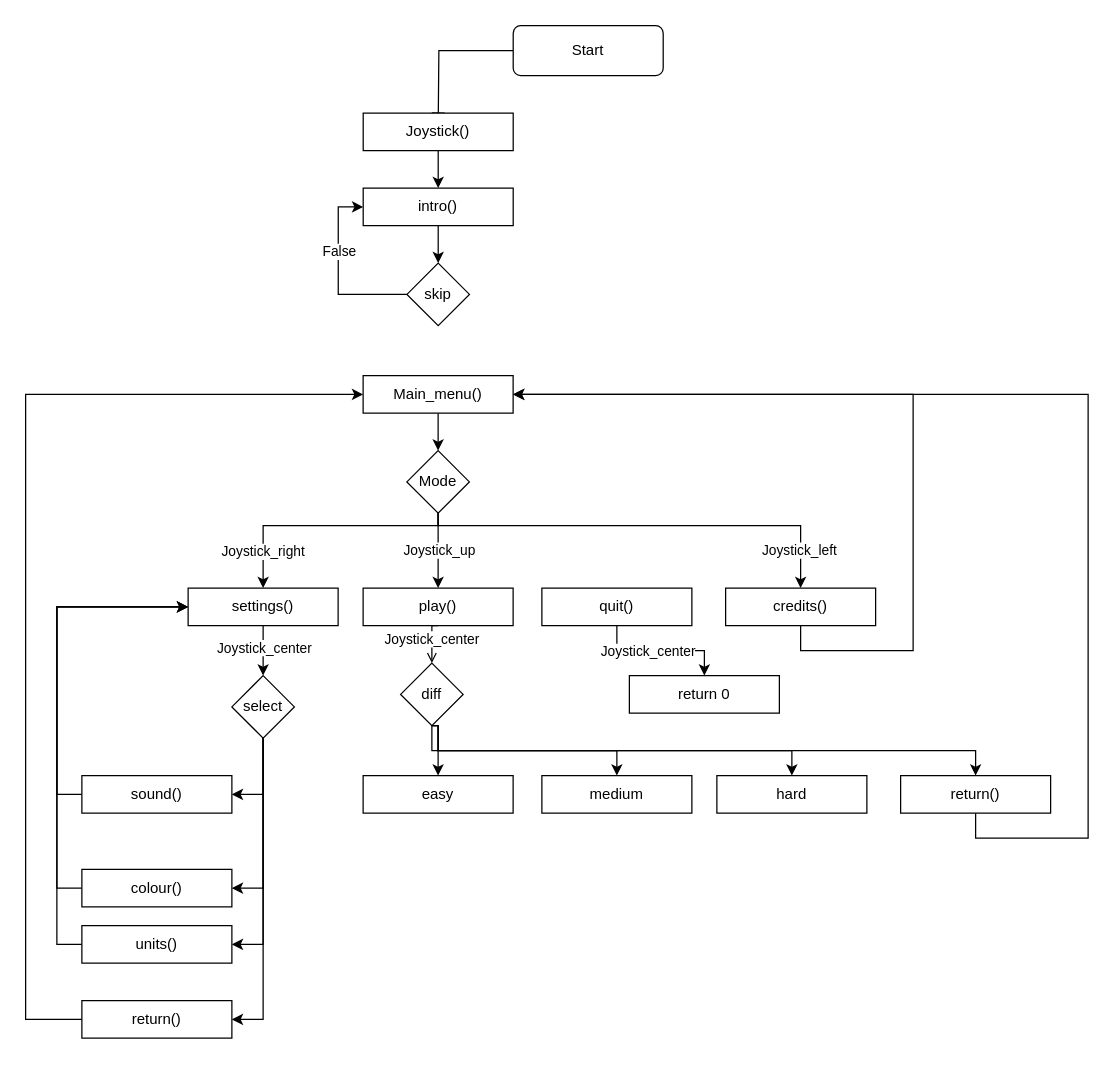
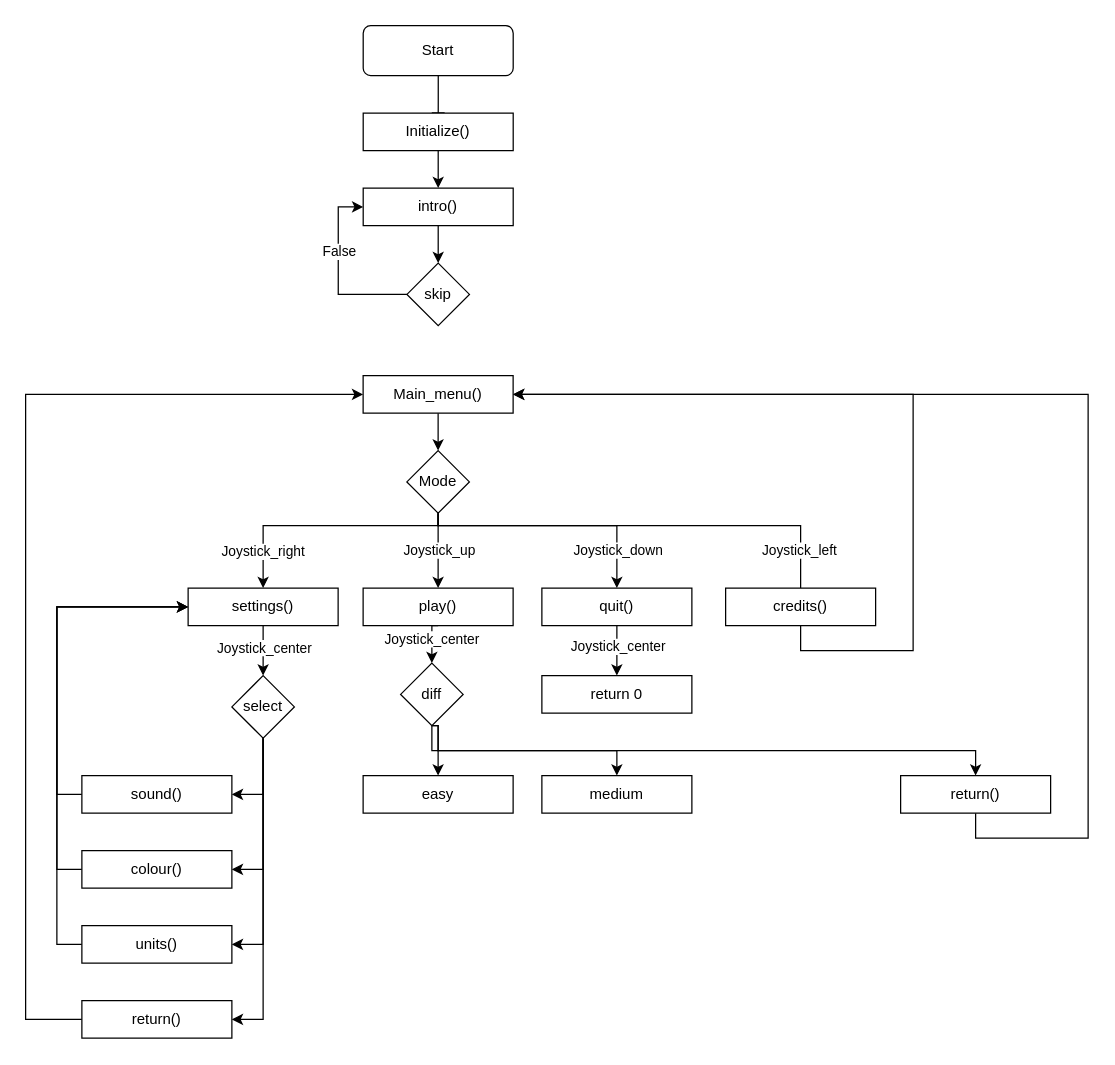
  <mxCell id="0" />
  <mxCell id="1" parent="0" />
  <mxCell id="2" value="" style="rounded=0;html=1;jettySize=auto;orthogonalLoop=1;fontSize=11;endArrow=block;endFill=0;endSize=8;strokeWidth=1;shadow=0;labelBackgroundColor=none;edgeStyle=orthogonalEdgeStyle;" parent="1" source="3" edge="1"><mxGeometry relative="1" as="geometry"><mxPoint x="350.06" y="100" as="targetPoint" /></mxGeometry></mxCell>
- <mxCell id="3" value="Start" style="rounded=1;whiteSpace=wrap;html=1;fontSize=12;glass=0;strokeWidth=1;shadow=0;" parent="1" vertex="1"><mxGeometry x="410.06" y="20" width="120" height="40" as="geometry" /></mxCell>
+ <mxCell id="3" value="Start" style="rounded=1;whiteSpace=wrap;html=1;fontSize=12;glass=0;strokeWidth=1;shadow=0;" parent="1" vertex="1"><mxGeometry x="290.06" y="20" width="120" height="40" as="geometry" /></mxCell>
  <mxCell id="4" style="edgeStyle=orthogonalEdgeStyle;rounded=0;orthogonalLoop=1;jettySize=auto;html=1;exitX=0.5;exitY=1;exitDx=0;exitDy=0;entryX=0.5;entryY=0;entryDx=0;entryDy=0;" edge="1" parent="1" source="5" target="7"><mxGeometry relative="1" as="geometry" /></mxCell>
- <mxCell id="5" value="Joystick()" style="rounded=0;whiteSpace=wrap;html=1;" vertex="1" parent="1"><mxGeometry x="290.06" y="90" width="120" height="30" as="geometry" /></mxCell>
+ <mxCell id="5" value="Initialize()" style="rounded=0;whiteSpace=wrap;html=1;" vertex="1" parent="1"><mxGeometry x="290.06" y="90" width="120" height="30" as="geometry" /></mxCell>
  <mxCell id="6" style="edgeStyle=orthogonalEdgeStyle;rounded=0;orthogonalLoop=1;jettySize=auto;html=1;exitX=0.5;exitY=1;exitDx=0;exitDy=0;entryX=0.5;entryY=0;entryDx=0;entryDy=0;" edge="1" parent="1" source="7" target="10"><mxGeometry relative="1" as="geometry" /></mxCell>
  <mxCell id="7" value="intro()" style="rounded=0;whiteSpace=wrap;html=1;" vertex="1" parent="1"><mxGeometry x="290.06" y="150" width="120" height="30" as="geometry" /></mxCell>
  <mxCell id="8" style="edgeStyle=orthogonalEdgeStyle;rounded=0;orthogonalLoop=1;jettySize=auto;html=1;exitX=0;exitY=0.5;exitDx=0;exitDy=0;entryX=0;entryY=0.5;entryDx=0;entryDy=0;" edge="1" parent="1" source="10" target="7"><mxGeometry relative="1" as="geometry" /></mxCell>
  <mxCell id="9" value="False" style="edgeLabel;html=1;align=center;verticalAlign=middle;resizable=0;points=[];" vertex="1" connectable="0" parent="8"><mxGeometry x="-0.241" y="-24" relative="1" as="geometry"><mxPoint x="-23.94" y="-34.82" as="offset" /></mxGeometry></mxCell>
  <mxCell id="10" value="skip" style="rhombus;whiteSpace=wrap;html=1;" vertex="1" parent="1"><mxGeometry x="325.06" y="210" width="50" height="50" as="geometry" /></mxCell>
  <mxCell id="11" style="edgeStyle=orthogonalEdgeStyle;rounded=0;orthogonalLoop=1;jettySize=auto;html=1;exitX=0.5;exitY=1;exitDx=0;exitDy=0;entryX=0.5;entryY=0;entryDx=0;entryDy=0;" edge="1" parent="1" source="12" target="21"><mxGeometry relative="1" as="geometry" /></mxCell>
  <mxCell id="12" value="Main_menu()" style="rounded=0;whiteSpace=wrap;html=1;" vertex="1" parent="1"><mxGeometry x="290" y="300" width="120" height="30" as="geometry" /></mxCell>
  <mxCell id="13" style="edgeStyle=orthogonalEdgeStyle;rounded=0;orthogonalLoop=1;jettySize=auto;html=1;exitX=0.5;exitY=1;exitDx=0;exitDy=0;entryX=0.5;entryY=0;entryDx=0;entryDy=0;" edge="1" parent="1" source="21" target="29"><mxGeometry relative="1" as="geometry"><Array as="points"><mxPoint x="350" y="420" /><mxPoint x="210" y="420" /></Array></mxGeometry></mxCell>
  <mxCell id="14" value="Joystick_right" style="edgeLabel;html=1;align=center;verticalAlign=middle;resizable=0;points=[];" vertex="1" connectable="0" parent="13"><mxGeometry x="0.566" relative="1" as="geometry"><mxPoint x="-0.03" y="13.45" as="offset" /></mxGeometry></mxCell>
  <mxCell id="15" style="edgeStyle=orthogonalEdgeStyle;rounded=0;orthogonalLoop=1;jettySize=auto;html=1;exitX=0.5;exitY=1;exitDx=0;exitDy=0;entryX=0.5;entryY=0;entryDx=0;entryDy=0;" edge="1" parent="1" source="21" target="24"><mxGeometry relative="1" as="geometry" /></mxCell>
  <mxCell id="16" value="Joystick_up" style="edgeLabel;html=1;align=center;verticalAlign=middle;resizable=0;points=[];" vertex="1" connectable="0" parent="15"><mxGeometry x="-0.134" relative="1" as="geometry"><mxPoint y="3.79" as="offset" /></mxGeometry></mxCell>
- <mxCell id="19" style="edgeStyle=orthogonalEdgeStyle;rounded=0;orthogonalLoop=1;jettySize=auto;html=1;exitX=0.5;exitY=1;exitDx=0;exitDy=0;entryX=0.5;entryY=0;entryDx=0;entryDy=0;" edge="1" parent="1" source="21" target="31"><mxGeometry relative="1" as="geometry"><Array as="points"><mxPoint x="350" y="420" /><mxPoint x="640" y="420" /></Array></mxGeometry></mxCell>
+ <mxCell id="17" style="edgeStyle=orthogonalEdgeStyle;rounded=0;orthogonalLoop=1;jettySize=auto;html=1;exitX=0.5;exitY=1;exitDx=0;exitDy=0;entryX=0.5;entryY=0;entryDx=0;entryDy=0;" edge="1" parent="1" source="21" target="44"><mxGeometry relative="1" as="geometry"><Array as="points"><mxPoint x="350" y="420" /><mxPoint x="493" y="420" /></Array></mxGeometry></mxCell>
+ <mxCell id="18" value="Joystick_down" style="edgeLabel;html=1;align=center;verticalAlign=middle;resizable=0;points=[];" vertex="1" connectable="0" parent="17"><mxGeometry x="0.694" y="1" relative="1" as="geometry"><mxPoint x="-1" as="offset" /></mxGeometry></mxCell>
+ <mxCell id="19" style="edgeStyle=orthogonalEdgeStyle;rounded=0;orthogonalLoop=1;jettySize=auto;html=1;exitX=0.5;exitY=1;exitDx=0;exitDy=0;entryX=0.5;entryY=0;entryDx=0;entryDy=0;endArrow=none;" edge="1" parent="1" source="21" target="31"><mxGeometry relative="1" as="geometry"><Array as="points"><mxPoint x="350" y="420" /><mxPoint x="640" y="420" /></Array></mxGeometry></mxCell>
  <mxCell id="20" value="Joystick_left" style="edgeLabel;html=1;align=center;verticalAlign=middle;resizable=0;points=[];" vertex="1" connectable="0" parent="19"><mxGeometry x="0.82" y="-2" relative="1" as="geometry"><mxPoint as="offset" /></mxGeometry></mxCell>
  <mxCell id="21" value="Mode" style="rhombus;whiteSpace=wrap;html=1;" vertex="1" parent="1"><mxGeometry x="325" y="360" width="50" height="50" as="geometry" /></mxCell>
- <mxCell id="22" style="edgeStyle=orthogonalEdgeStyle;rounded=0;orthogonalLoop=1;jettySize=auto;html=1;exitX=0.5;exitY=1;exitDx=0;exitDy=0;entryX=0.5;entryY=0;entryDx=0;entryDy=0;endArrow=open;" edge="1" parent="1" source="24" target="41"><mxGeometry relative="1" as="geometry" /></mxCell>
+ <mxCell id="22" style="edgeStyle=orthogonalEdgeStyle;rounded=0;orthogonalLoop=1;jettySize=auto;html=1;exitX=0.5;exitY=1;exitDx=0;exitDy=0;entryX=0.5;entryY=0;entryDx=0;entryDy=0;" edge="1" parent="1" source="24" target="41"><mxGeometry relative="1" as="geometry" /></mxCell>
  <mxCell id="23" value="Joystick_center" style="edgeLabel;html=1;align=center;verticalAlign=middle;resizable=0;points=[];" vertex="1" connectable="0" parent="22"><mxGeometry x="-0.148" y="-1" relative="1" as="geometry"><mxPoint as="offset" /></mxGeometry></mxCell>
  <mxCell id="24" value="play()" style="rounded=0;whiteSpace=wrap;html=1;" vertex="1" parent="1"><mxGeometry x="290" y="470" width="120" height="30" as="geometry" /></mxCell>
  <mxCell id="25" value="&lt;span style=&quot;color: rgba(0 , 0 , 0 , 0) ; font-family: monospace ; font-size: 0px&quot;&gt;%3CmxGraphModel%3E%3Croot%3E%3CmxCell%20id%3D%220%22%2F%3E%3CmxCell%20id%3D%221%22%20parent%3D%220%22%2F%3E%3CmxCell%20id%3D%222%22%20value%3D%22Main_menu()%22%20style%3D%22rounded%3D0%3BwhiteSpace%3Dwrap%3Bhtml%3D1%3B%22%20vertex%3D%221%22%20parent%3D%221%22%3E%3CmxGeometry%20x%3D%22160%22%20y%3D%22360%22%20width%3D%22120%22%20height%3D%2230%22%20as%3D%22geometry%22%2F%3E%3C%2FmxCell%3E%3C%2Froot%3E%3C%2FmxGraphModel%3E&lt;/span&gt;" style="text;html=1;align=center;verticalAlign=middle;resizable=0;points=[];autosize=1;" vertex="1" parent="1"><mxGeometry x="533" y="489" width="20" height="20" as="geometry" /></mxCell>
- <mxCell id="26" value="return 0" style="rounded=0;whiteSpace=wrap;html=1;" vertex="1" parent="1"><mxGeometry x="503" y="540" width="120" height="30" as="geometry" /></mxCell>
+ <mxCell id="26" value="return 0" style="rounded=0;whiteSpace=wrap;html=1;" vertex="1" parent="1"><mxGeometry x="433" y="540" width="120" height="30" as="geometry" /></mxCell>
  <mxCell id="27" style="edgeStyle=orthogonalEdgeStyle;rounded=0;orthogonalLoop=1;jettySize=auto;html=1;exitX=0.5;exitY=1;exitDx=0;exitDy=0;entryX=0.5;entryY=0;entryDx=0;entryDy=0;" edge="1" parent="1" source="29" target="36"><mxGeometry relative="1" as="geometry" /></mxCell>
  <mxCell id="28" value="Joystick_center" style="edgeLabel;html=1;align=center;verticalAlign=middle;resizable=0;points=[];" vertex="1" connectable="0" parent="27"><mxGeometry x="-0.151" relative="1" as="geometry"><mxPoint as="offset" /></mxGeometry></mxCell>
  <mxCell id="29" value="settings()" style="rounded=0;whiteSpace=wrap;html=1;" vertex="1" parent="1"><mxGeometry x="150" y="470" width="120" height="30" as="geometry" /></mxCell>
  <mxCell id="30" style="edgeStyle=orthogonalEdgeStyle;rounded=0;orthogonalLoop=1;jettySize=auto;html=1;exitX=0.5;exitY=1;exitDx=0;exitDy=0;entryX=1;entryY=0.5;entryDx=0;entryDy=0;" edge="1" parent="1" source="31" target="12"><mxGeometry relative="1" as="geometry"><Array as="points"><mxPoint x="640" y="520" /><mxPoint x="730" y="520" /><mxPoint x="730" y="315" /></Array></mxGeometry></mxCell>
  <mxCell id="31" value="credits()" style="rounded=0;whiteSpace=wrap;html=1;" vertex="1" parent="1"><mxGeometry x="580" y="470" width="120" height="30" as="geometry" /></mxCell>
  <mxCell id="32" style="edgeStyle=orthogonalEdgeStyle;rounded=0;orthogonalLoop=1;jettySize=auto;html=1;exitX=0.5;exitY=1;exitDx=0;exitDy=0;entryX=1;entryY=0.5;entryDx=0;entryDy=0;" edge="1" parent="1" source="36" target="46"><mxGeometry relative="1" as="geometry" /></mxCell>
  <mxCell id="33" style="edgeStyle=orthogonalEdgeStyle;rounded=0;orthogonalLoop=1;jettySize=auto;html=1;exitX=0.5;exitY=1;exitDx=0;exitDy=0;entryX=1;entryY=0.5;entryDx=0;entryDy=0;" edge="1" parent="1" source="36" target="48"><mxGeometry relative="1" as="geometry" /></mxCell>
  <mxCell id="34" style="edgeStyle=orthogonalEdgeStyle;rounded=0;orthogonalLoop=1;jettySize=auto;html=1;exitX=0.5;exitY=1;exitDx=0;exitDy=0;entryX=1;entryY=0.5;entryDx=0;entryDy=0;" edge="1" parent="1" source="36" target="50"><mxGeometry relative="1" as="geometry" /></mxCell>
  <mxCell id="35" style="edgeStyle=orthogonalEdgeStyle;rounded=0;orthogonalLoop=1;jettySize=auto;html=1;exitX=0.5;exitY=1;exitDx=0;exitDy=0;entryX=1;entryY=0.5;entryDx=0;entryDy=0;" edge="1" parent="1" source="36" target="52"><mxGeometry relative="1" as="geometry" /></mxCell>
  <mxCell id="36" value="select" style="rhombus;whiteSpace=wrap;html=1;" vertex="1" parent="1"><mxGeometry x="185" y="540" width="50" height="50" as="geometry" /></mxCell>
  <mxCell id="37" style="edgeStyle=orthogonalEdgeStyle;rounded=0;orthogonalLoop=1;jettySize=auto;html=1;exitX=0.5;exitY=1;exitDx=0;exitDy=0;entryX=0.5;entryY=0;entryDx=0;entryDy=0;" edge="1" parent="1" source="41" target="54"><mxGeometry relative="1" as="geometry" /></mxCell>
  <mxCell id="38" style="edgeStyle=orthogonalEdgeStyle;rounded=0;orthogonalLoop=1;jettySize=auto;html=1;exitX=0.5;exitY=1;exitDx=0;exitDy=0;entryX=0.5;entryY=0;entryDx=0;entryDy=0;" edge="1" parent="1" source="41" target="53"><mxGeometry relative="1" as="geometry"><Array as="points"><mxPoint x="350" y="600" /><mxPoint x="493" y="600" /></Array></mxGeometry></mxCell>
- <mxCell id="39" style="edgeStyle=orthogonalEdgeStyle;rounded=0;orthogonalLoop=1;jettySize=auto;html=1;exitX=0.5;exitY=1;exitDx=0;exitDy=0;entryX=0.5;entryY=0;entryDx=0;entryDy=0;" edge="1" parent="1" source="41" target="55"><mxGeometry relative="1" as="geometry"><Array as="points"><mxPoint x="350" y="600" /><mxPoint x="633" y="600" /></Array></mxGeometry></mxCell>
  <mxCell id="40" style="edgeStyle=orthogonalEdgeStyle;rounded=0;orthogonalLoop=1;jettySize=auto;html=1;exitX=0.5;exitY=1;exitDx=0;exitDy=0;entryX=0.5;entryY=0;entryDx=0;entryDy=0;" edge="1" parent="1" source="41" target="57"><mxGeometry relative="1" as="geometry"><Array as="points"><mxPoint x="350" y="600" /><mxPoint x="780" y="600" /></Array></mxGeometry></mxCell>
  <mxCell id="41" value="diff" style="rhombus;whiteSpace=wrap;html=1;" vertex="1" parent="1"><mxGeometry x="320" y="530" width="50" height="50" as="geometry" /></mxCell>
  <mxCell id="42" style="edgeStyle=orthogonalEdgeStyle;rounded=0;orthogonalLoop=1;jettySize=auto;html=1;exitX=0.5;exitY=1;exitDx=0;exitDy=0;entryX=0.5;entryY=0;entryDx=0;entryDy=0;" edge="1" parent="1" source="44" target="26"><mxGeometry relative="1" as="geometry" /></mxCell>
  <mxCell id="43" value="Joystick_center" style="edgeLabel;html=1;align=center;verticalAlign=middle;resizable=0;points=[];" vertex="1" connectable="0" parent="42"><mxGeometry x="-0.205" relative="1" as="geometry"><mxPoint as="offset" /></mxGeometry></mxCell>
  <mxCell id="44" value="quit()" style="rounded=0;whiteSpace=wrap;html=1;" vertex="1" parent="1"><mxGeometry x="433" y="470" width="120" height="30" as="geometry" /></mxCell>
  <mxCell id="45" style="edgeStyle=orthogonalEdgeStyle;rounded=0;orthogonalLoop=1;jettySize=auto;html=1;exitX=0;exitY=0.5;exitDx=0;exitDy=0;entryX=0;entryY=0.5;entryDx=0;entryDy=0;" edge="1" parent="1" source="46" target="29"><mxGeometry relative="1" as="geometry" /></mxCell>
  <mxCell id="46" value="sound()" style="rounded=0;whiteSpace=wrap;html=1;" vertex="1" parent="1"><mxGeometry x="65" y="620" width="120" height="30" as="geometry" /></mxCell>
  <mxCell id="47" style="edgeStyle=orthogonalEdgeStyle;rounded=0;orthogonalLoop=1;jettySize=auto;html=1;exitX=0;exitY=0.5;exitDx=0;exitDy=0;entryX=0;entryY=0.5;entryDx=0;entryDy=0;" edge="1" parent="1" source="48" target="29"><mxGeometry relative="1" as="geometry" /></mxCell>
- <mxCell id="48" value="colour()" style="rounded=0;whiteSpace=wrap;html=1;" vertex="1" parent="1"><mxGeometry x="65" y="695" width="120" height="30" as="geometry" /></mxCell>
+ <mxCell id="48" value="colour()" style="rounded=0;whiteSpace=wrap;html=1;" vertex="1" parent="1"><mxGeometry x="65" y="680" width="120" height="30" as="geometry" /></mxCell>
  <mxCell id="49" style="edgeStyle=orthogonalEdgeStyle;rounded=0;orthogonalLoop=1;jettySize=auto;html=1;exitX=0;exitY=0.5;exitDx=0;exitDy=0;entryX=0;entryY=0.5;entryDx=0;entryDy=0;" edge="1" parent="1" source="50" target="29"><mxGeometry relative="1" as="geometry" /></mxCell>
  <mxCell id="50" value="units()" style="rounded=0;whiteSpace=wrap;html=1;" vertex="1" parent="1"><mxGeometry x="65" y="740" width="120" height="30" as="geometry" /></mxCell>
  <mxCell id="51" style="edgeStyle=orthogonalEdgeStyle;rounded=0;orthogonalLoop=1;jettySize=auto;html=1;exitX=0;exitY=0.5;exitDx=0;exitDy=0;entryX=0;entryY=0.5;entryDx=0;entryDy=0;" edge="1" parent="1" source="52" target="12"><mxGeometry relative="1" as="geometry"><Array as="points"><mxPoint x="20" y="815" /><mxPoint x="20" y="315" /></Array></mxGeometry></mxCell>
  <mxCell id="52" value="return()" style="rounded=0;whiteSpace=wrap;html=1;" vertex="1" parent="1"><mxGeometry x="65" y="800" width="120" height="30" as="geometry" /></mxCell>
  <mxCell id="53" value="medium" style="rounded=0;whiteSpace=wrap;html=1;" vertex="1" parent="1"><mxGeometry x="433" y="620" width="120" height="30" as="geometry" /></mxCell>
  <mxCell id="54" value="easy" style="rounded=0;whiteSpace=wrap;html=1;" vertex="1" parent="1"><mxGeometry x="290" y="620" width="120" height="30" as="geometry" /></mxCell>
- <mxCell id="55" value="hard" style="rounded=0;whiteSpace=wrap;html=1;" vertex="1" parent="1"><mxGeometry x="573" y="620" width="120" height="30" as="geometry" /></mxCell>
  <mxCell id="56" style="edgeStyle=orthogonalEdgeStyle;rounded=0;orthogonalLoop=1;jettySize=auto;html=1;exitX=0.5;exitY=1;exitDx=0;exitDy=0;entryX=1;entryY=0.5;entryDx=0;entryDy=0;" edge="1" parent="1" source="57" target="12"><mxGeometry relative="1" as="geometry"><Array as="points"><mxPoint x="780" y="670" /><mxPoint x="870" y="670" /><mxPoint x="870" y="315" /></Array></mxGeometry></mxCell>
  <mxCell id="57" value="return()" style="rounded=0;whiteSpace=wrap;html=1;" vertex="1" parent="1"><mxGeometry x="720" y="620" width="120" height="30" as="geometry" /></mxCell>
